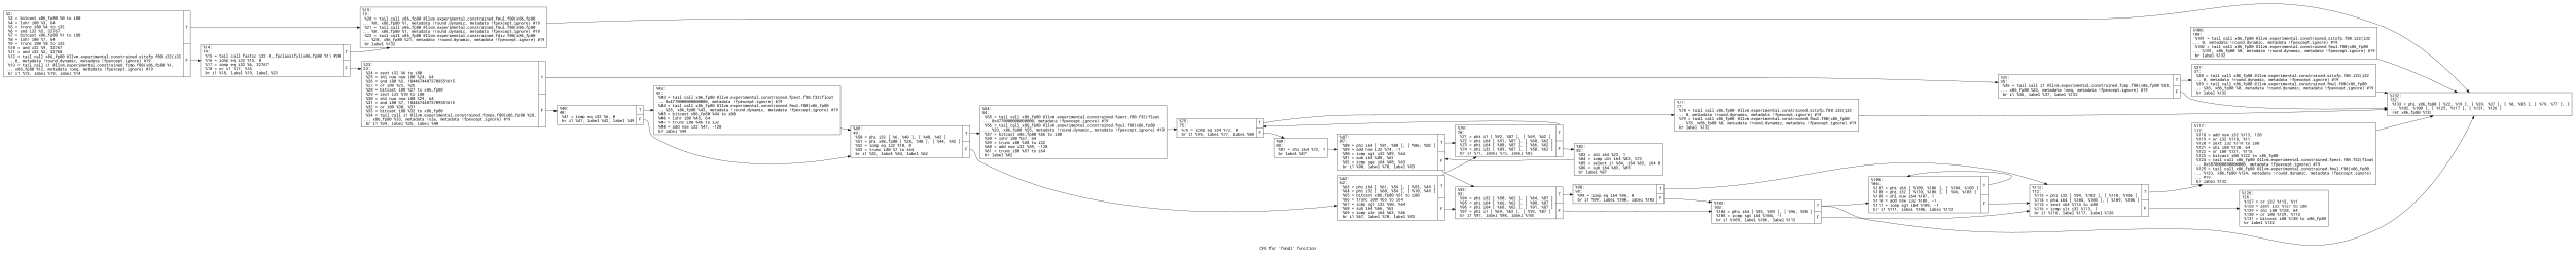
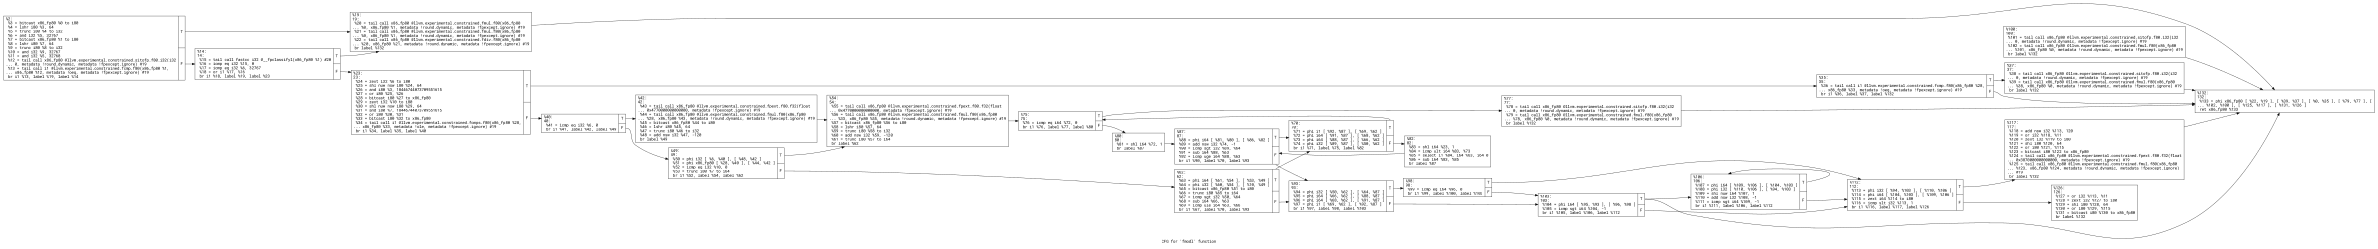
  digraph {
    fontname="Roboto Mono"
    label="CFG for 'fmodl' function"
    rankdir=LR
    node [fontname="Roboto Mono" shape=record]
    edge [fontname="Roboto Mono" tailport=s0]
    n1 [label="{%2:\l  %3 = bitcast x86_fp80 %0 to i80\l  %4 = lshr i80 %3, 64\l  %5 = trunc i80 %4 to i32\l  %6 = and i32 %5, 32767\l  %7 = bitcast x86_fp80 %1 to i80\l  %8 = lshr i80 %7, 64\l  %9 = trunc i80 %8 to i32\l  %10 = and i32 %9, 32767\l  %11 = and i32 %5, 32768\l  %12 = tail call x86_fp80 @llvm.experimental.constrained.sitofp.f80.i32(i32\l... 0, metadata !round.dynamic, metadata !fpexcept.ignore) #19\l  %13 = tail call i1 @llvm.experimental.constrained.fcmp.f80(x86_fp80 %1,\l... x86_fp80 %12, metadata !oeq, metadata !fpexcept.ignore) #19\l  br i1 %13, label %19, label %14\l|{<s0>T|<s1>F}}"]
    n2 [label="{%19:\l19:                                               \l  %20 = tail call x86_fp80 @llvm.experimental.constrained.fmul.f80(x86_fp80\l... %0, x86_fp80 %1, metadata !round.dynamic, metadata !fpexcept.ignore) #19\l  %21 = tail call x86_fp80 @llvm.experimental.constrained.fmul.f80(x86_fp80\l... %0, x86_fp80 %1, metadata !round.dynamic, metadata !fpexcept.ignore) #19\l  %22 = tail call x86_fp80 @llvm.experimental.constrained.fdiv.f80(x86_fp80\l... %20, x86_fp80 %21, metadata !round.dynamic, metadata !fpexcept.ignore) #19\l  br label %132\l}"]
    n3 [label="{%14:\l14:                                               \l  %15 = tail call fastcc i32 @__fpclassifyl(x86_fp80 %1) #20\l  %16 = icmp eq i32 %15, 0\l  %17 = icmp eq i32 %6, 32767\l  %18 = or i1 %17, %16\l  br i1 %18, label %19, label %23\l|{<s0>T|<s1>F}}"]
    n4 [label="{%132:\l132:                                              \l  %133 = phi x86_fp80 [ %22, %19 ], [ %39, %37 ], [ %0, %35 ], [ %79, %77 ], [\l... %102, %100 ], [ %125, %117 ], [ %131, %126 ]\l  ret x86_fp80 %133\l}"]
    n5 [label="{%23:\l23:                                               \l  %24 = zext i32 %6 to i80\l  %25 = shl nuw nsw i80 %24, 64\l  %26 = and i80 %3, 18446744073709551615\l  %27 = or i80 %25, %26\l  %28 = bitcast i80 %27 to x86_fp80\l  %29 = zext i32 %10 to i80\l  %30 = shl nuw nsw i80 %29, 64\l  %31 = and i80 %7, 18446744073709551615\l  %32 = or i80 %30, %31\l  %33 = bitcast i80 %32 to x86_fp80\l  %34 = tail call i1 @llvm.experimental.constrained.fcmps.f80(x86_fp80 %28,\l... x86_fp80 %33, metadata !ole, metadata !fpexcept.ignore) #19\l  br i1 %34, label %35, label %40\l|{<s0>T|<s1>F}}"]
    n6 [label="{%35:\l35:                                               \l  %36 = tail call i1 @llvm.experimental.constrained.fcmp.f80(x86_fp80 %28,\l... x86_fp80 %33, metadata !oeq, metadata !fpexcept.ignore) #19\l  br i1 %36, label %37, label %132\l|{<s0>T|<s1>F}}"]
    n7 [label="{%40:\l40:                                               \l  %41 = icmp eq i32 %6, 0\l  br i1 %41, label %42, label %49\l|{<s0>T|<s1>F}}"]
    n8 [label="{%37:\l37:                                               \l  %38 = tail call x86_fp80 @llvm.experimental.constrained.sitofp.f80.i32(i32\l... 0, metadata !round.dynamic, metadata !fpexcept.ignore) #19\l  %39 = tail call x86_fp80 @llvm.experimental.constrained.fmul.f80(x86_fp80\l... %38, x86_fp80 %0, metadata !round.dynamic, metadata !fpexcept.ignore) #19\l  br label %132\l}"]
    n9 [label="{%42:\l42:                                               \l  %43 = tail call x86_fp80 @llvm.experimental.constrained.fpext.f80.f32(float\l... 0x4770000000000000, metadata !fpexcept.ignore) #19\l  %44 = tail call x86_fp80 @llvm.experimental.constrained.fmul.f80(x86_fp80\l... %28, x86_fp80 %43, metadata !round.dynamic, metadata !fpexcept.ignore) #19\l  %45 = bitcast x86_fp80 %44 to i80\l  %46 = lshr i80 %45, 64\l  %47 = trunc i80 %46 to i32\l  %48 = add nsw i32 %47, -120\l  br label %49\l}"]
    n10 [label="{%49:\l49:                                               \l  %50 = phi i32 [ %6, %40 ], [ %48, %42 ]\l  %51 = phi x86_fp80 [ %28, %40 ], [ %44, %42 ]\l  %52 = icmp eq i32 %10, 0\l  %53 = trunc i80 %7 to i64\l  br i1 %52, label %54, label %62\l|{<s0>T|<s1>F}}"]
    n11 [label="{%54:\l54:                                               \l  %55 = tail call x86_fp80 @llvm.experimental.constrained.fpext.f80.f32(float\l... 0x4770000000000000, metadata !fpexcept.ignore) #19\l  %56 = tail call x86_fp80 @llvm.experimental.constrained.fmul.f80(x86_fp80\l... %33, x86_fp80 %55, metadata !round.dynamic, metadata !fpexcept.ignore) #19\l  %57 = bitcast x86_fp80 %56 to i80\l  %58 = lshr i80 %57, 64\l  %59 = trunc i80 %58 to i32\l  %60 = add nsw i32 %59, -120\l  %61 = trunc i80 %57 to i64\l  br label %62\l}"]
    n12 [label="{%62:\l62:                                               \l  %63 = phi i64 [ %61, %54 ], [ %53, %49 ]\l  %64 = phi i32 [ %60, %54 ], [ %10, %49 ]\l  %65 = bitcast x86_fp80 %51 to i80\l  %66 = trunc i80 %65 to i64\l  %67 = icmp sgt i32 %50, %64\l  %68 = sub i64 %66, %63\l  %69 = icmp ule i64 %63, %66\l  br i1 %67, label %70, label %93\l|{<s0>T|<s1>F}}"]
    n13 [label="{%75:\l75:                                               \l  %76 = icmp eq i64 %72, 0\l  br i1 %76, label %77, label %80\l|{<s0>T|<s1>F}}"]
    n14 [label="{%70:\l70:                                               \l  %71 = phi i1 [ %92, %87 ], [ %69, %62 ]\l  %72 = phi i64 [ %91, %87 ], [ %68, %62 ]\l  %73 = phi i64 [ %88, %87 ], [ %66, %62 ]\l  %74 = phi i32 [ %89, %87 ], [ %50, %62 ]\l  br i1 %71, label %75, label %82\l|{<s0>T|<s1>F}}"]
    n15 [label="{%93:\l93:                                               \l  %94 = phi i32 [ %50, %62 ], [ %64, %87 ]\l  %95 = phi i64 [ %66, %62 ], [ %88, %87 ]\l  %96 = phi i64 [ %68, %62 ], [ %91, %87 ]\l  %97 = phi i1 [ %69, %62 ], [ %92, %87 ]\l  br i1 %97, label %98, label %103\l|{<s0>T|<s1>F}}"]
    n16 [label="{%82:\l82:                                               \l  %83 = shl i64 %23, 1\l  %84 = icmp ult i64 %83, %73\l  %85 = select i1 %84, i64 %63, i64 0\l  %86 = sub i64 %83, %85\l  br label %87\l}"]
    n17 [label="{%98:\l98:                                               \l  %99 = icmp eq i64 %96, 0\l  br i1 %99, label %100, label %103\l|{<s0>T|<s1>F}}"]
    n18 [label="{%103:\l103:                                              \l  %104 = phi i64 [ %95, %93 ], [ %96, %98 ]\l  %105 = icmp sgt i64 %104, -1\l  br i1 %105, label %106, label %112\l|{<s0>T|<s1>F}}"]
    n19 [label="{%77:\l77:                                               \l  %78 = tail call x86_fp80 @llvm.experimental.constrained.sitofp.f80.i32(i32\l... 0, metadata !round.dynamic, metadata !fpexcept.ignore) #19\l  %79 = tail call x86_fp80 @llvm.experimental.constrained.fmul.f80(x86_fp80\l... %78, x86_fp80 %0, metadata !round.dynamic, metadata !fpexcept.ignore) #19\l  br label %132\l}"]
    n20 [label="{%80:\l80:                                               \l  %81 = shl i64 %72, 1\l  br label %87\l}"]
    n21 [label="{%87:\l87:                                               \l  %88 = phi i64 [ %81, %80 ], [ %86, %82 ]\l  %89 = add nsw i32 %74, -1\l  %90 = icmp sgt i32 %89, %64\l  %91 = sub i64 %88, %63\l  %92 = icmp uge i64 %88, %63\l  br i1 %90, label %70, label %93\l|{<s0>T|<s1>F}}"]
    n22 [label="{%112:\l112:                                              \l  %113 = phi i32 [ %94, %103 ], [ %110, %106 ]\l  %114 = phi i64 [ %104, %103 ], [ %109, %106 ]\l  %115 = zext i64 %114 to i80\l  %116 = icmp slt i32 %113, 1\l  br i1 %116, label %117, label %126\l|{<s0>T|<s1>F}}"]
    n23 [label="{%106:\l106:                                              \l  %107 = phi i64 [ %109, %106 ], [ %104, %103 ]\l  %108 = phi i32 [ %110, %106 ], [ %94, %103 ]\l  %109 = shl nuw i64 %107, 1\l  %110 = add nsw i32 %108, -1\l  %111 = icmp sgt i64 %109, -1\l  br i1 %111, label %106, label %112\l|{<s0>T|<s1>F}}"]
    n24 [label="{%100:\l100:                                              \l  %101 = tail call x86_fp80 @llvm.experimental.constrained.sitofp.f80.i32(i32\l... 0, metadata !round.dynamic, metadata !fpexcept.ignore) #19\l  %102 = tail call x86_fp80 @llvm.experimental.constrained.fmul.f80(x86_fp80\l... %101, x86_fp80 %0, metadata !round.dynamic, metadata !fpexcept.ignore) #19\l  br label %132\l}"]
    n25 [label="{%117:\l117:                                              \l  %118 = add nsw i32 %113, 120\l  %119 = or i32 %118, %11\l  %120 = zext i32 %119 to i80\l  %121 = shl i80 %120, 64\l  %122 = or i80 %121, %115\l  %123 = bitcast i80 %122 to x86_fp80\l  %124 = tail call x86_fp80 @llvm.experimental.constrained.fpext.f80.f32(float\l... 0x3870000000000000, metadata !fpexcept.ignore) #19\l  %125 = tail call x86_fp80 @llvm.experimental.constrained.fmul.f80(x86_fp80\l... %123, x86_fp80 %124, metadata !round.dynamic, metadata !fpexcept.ignore)\l... #19\l  br label %132\l}"]
    n26 [label="{%126:\l126:                                              \l  %127 = or i32 %113, %11\l  %128 = zext i32 %127 to i80\l  %129 = shl i80 %128, 64\l  %130 = or i80 %129, %115\l  %131 = bitcast i80 %130 to x86_fp80\l  br label %132\l}"]
    n1 -> n2
    n1 -> n3 [tailport=s1]
    n2 -> n4
    n3 -> n2
    n3 -> n5 [tailport=s1]
    n5 -> n6
    n5 -> n7 [tailport=s1]
    n6 -> n4 [tailport=s1]
    n6 -> n8
    n7 -> n9
    n7 -> n10 [tailport=s1]
    n8 -> n4
-   n9 -> n10
+   n9 -> n11
    n10 -> n11
    n10 -> n12 [tailport=s1]
    n11 -> n13
    n12 -> n14
    n12 -> n15 [tailport=s1]
    n13 -> n19
    n13 -> n20 [tailport=s1]
    n14 -> n13
    n14 -> n16 [tailport=s1]
    n15 -> n17
    n15 -> n18 [tailport=s1]
    n16 -> n21
    n17 -> n18 [tailport=s1]
    n17 -> n22
    n18 -> n4
    n18 -> n22 [tailport=s1]
    n18 -> n23
    n19 -> n4
    n20 -> n21
    n21 -> n14
    n21 -> n15 [tailport=s1]
    n22 -> n25
    n22 -> n26 [tailport=s1]
    n23 -> n22 [tailport=s1]
    n23 -> n23
    n24 -> n4
    n25 -> n4
  }
